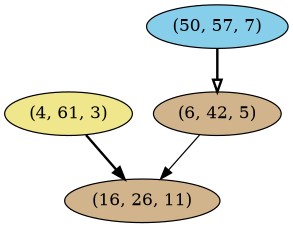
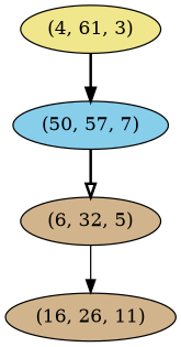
  digraph {
    node [fillcolor=tan style=filled]
    edge [arrowhead=normal style=bold]
    "(4, 61, 3)" [fillcolor=khaki]
    "(50, 57, 7)" [fillcolor=skyblue]
-   "(6, 32, 5)" [label="(6, 42, 5)"]
+   "(6, 32, 5)"
    "(16, 26, 11)"
-   "(4, 61, 3)" -> "(16, 26, 11)"
+   "(4, 61, 3)" -> "(50, 57, 7)"
    "(50, 57, 7)" -> "(6, 32, 5)" [arrowhead=onormal]
    "(6, 32, 5)" -> "(16, 26, 11)" [style=solid]
  }
